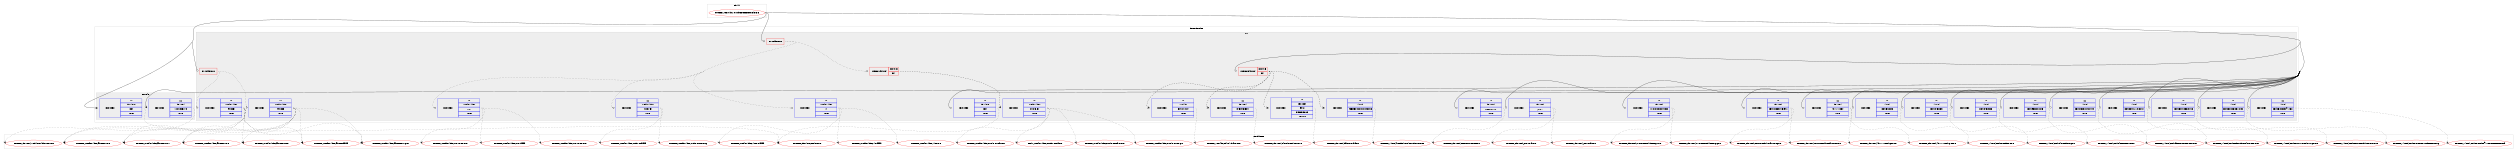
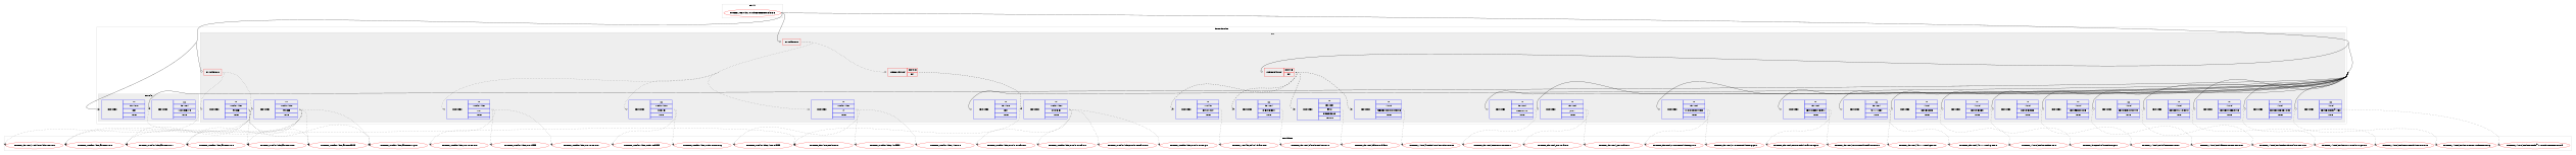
  digraph {
    compound=true
    concentrate=true
    fontname=Helvetica
    fontsize=10
    newrank=true
    rankdir=TB
    ranksep=1.5
    node [color=red fontname=Helvetica fontsize=10]
    edge [arrowhead=vee headport=w style=dotted tailport=e weight=100]
    n1 [label="portage://net-misc/youtube-greaterequal-3.5.5" width=4]
    n2 [color=blue label=<<TABLE BORDER="0" CELLBORDER="1" CELLSPACING="0" CELLPADDING="4" WIDTH="220"><TR><TD ROWSPAN="6" CELLPADDING="30">pack_dep</TD></TR><TR><TD WIDTH="110">no</TD></TR><TR><TD>dev-lang</TD></TR><TR><TD>perl</TD></TR><TR><TD>none</TD></TR><TR><TD></TD></TR></TABLE>> shape=none]
    n3 [color=blue label=<<TABLE BORDER="0" CELLBORDER="1" CELLSPACING="0" CELLPADDING="4" WIDTH="220"><TR><TD ROWSPAN="6" CELLPADDING="30">pack_dep</TD></TR><TR><TD WIDTH="110">no</TD></TR><TR><TD>dev-perl</TD></TR><TR><TD>Module-Build</TD></TR><TR><TD>none</TD></TR><TR><TD></TD></TR></TABLE>> shape=none]
    n4 [color=blue label=<<TABLE BORDER="0" CELLBORDER="1" CELLSPACING="0" CELLPADDING="4" WIDTH="220"><TR><TD ROWSPAN="6" CELLPADDING="30">pack_dep</TD></TR><TR><TD WIDTH="110">no</TD></TR><TR><TD>media-video</TD></TR><TR><TD>ffmpeg</TD></TR><TR><TD>none</TD></TR><TR><TD></TD></TR></TABLE>> shape=none]
    n5 [color=blue label=<<TABLE BORDER="0" CELLBORDER="1" CELLSPACING="0" CELLPADDING="4" WIDTH="220"><TR><TD ROWSPAN="6" CELLPADDING="30">pack_dep</TD></TR><TR><TD WIDTH="110">no</TD></TR><TR><TD>media-video</TD></TR><TR><TD>ffmpeg</TD></TR><TR><TD>none</TD></TR><TR><TD></TD></TR></TABLE>> shape=none]
    n6 [label=<<TABLE BORDER="0" CELLBORDER="1" CELLSPACING="0" CELLPADDING="4"><TR><TD CELLPADDING="10">any_of_group</TD></TR></TABLE>> shape=none]
    n7 [color=blue label=<<TABLE BORDER="0" CELLBORDER="1" CELLSPACING="0" CELLPADDING="4" WIDTH="220"><TR><TD ROWSPAN="6" CELLPADDING="30">pack_dep</TD></TR><TR><TD WIDTH="110">no</TD></TR><TR><TD>media-video</TD></TR><TR><TD>mpv</TD></TR><TR><TD>none</TD></TR><TR><TD></TD></TR></TABLE>> shape=none]
    n8 [color=blue label=<<TABLE BORDER="0" CELLBORDER="1" CELLSPACING="0" CELLPADDING="4" WIDTH="220"><TR><TD ROWSPAN="6" CELLPADDING="30">pack_dep</TD></TR><TR><TD WIDTH="110">no</TD></TR><TR><TD>media-video</TD></TR><TR><TD>mplayer</TD></TR><TR><TD>none</TD></TR><TR><TD></TD></TR></TABLE>> shape=none]
    n9 [color=blue label=<<TABLE BORDER="0" CELLBORDER="1" CELLSPACING="0" CELLPADDING="4" WIDTH="220"><TR><TD ROWSPAN="6" CELLPADDING="30">pack_dep</TD></TR><TR><TD WIDTH="110">no</TD></TR><TR><TD>media-video</TD></TR><TR><TD>vlc</TD></TR><TR><TD>none</TD></TR><TR><TD></TD></TR></TABLE>> shape=none]
    n10 [color=blue label=<<TABLE BORDER="0" CELLBORDER="1" CELLSPACING="0" CELLPADDING="4" WIDTH="220"><TR><TD ROWSPAN="6" CELLPADDING="30">pack_dep</TD></TR><TR><TD WIDTH="110">no</TD></TR><TR><TD>media-video</TD></TR><TR><TD>smplayer</TD></TR><TR><TD>none</TD></TR><TR><TD></TD></TR></TABLE>> shape=none]
    n11 [label=<<TABLE BORDER="0" CELLBORDER="1" CELLSPACING="0" CELLPADDING="4"><TR><TD ROWSPAN="3" CELLPADDING="10">use_conditional</TD></TR><TR><TD>positive</TD></TR><TR><TD>gtk</TD></TR></TABLE>> shape=none]
    n12 [label=<<TABLE BORDER="0" CELLBORDER="1" CELLSPACING="0" CELLPADDING="4"><TR><TD CELLPADDING="10">any_of_group</TD></TR></TABLE>> shape=none]
    n13 [color=blue label=<<TABLE BORDER="0" CELLBORDER="1" CELLSPACING="0" CELLPADDING="4" WIDTH="220"><TR><TD ROWSPAN="6" CELLPADDING="30">pack_dep</TD></TR><TR><TD WIDTH="110">no</TD></TR><TR><TD>dev-perl</TD></TR><TR><TD>File-ShareDir</TD></TR><TR><TD>none</TD></TR><TR><TD></TD></TR></TABLE>> shape=none]
    n14 [color=blue label=<<TABLE BORDER="0" CELLBORDER="1" CELLSPACING="0" CELLPADDING="4" WIDTH="220"><TR><TD ROWSPAN="6" CELLPADDING="30">pack_dep</TD></TR><TR><TD WIDTH="110">no</TD></TR><TR><TD>dev-perl</TD></TR><TR><TD>Gtk2</TD></TR><TR><TD>greaterequal</TD></TR><TR><TD>1.244.0</TD></TR></TABLE>> shape=none]
    n15 [color=blue label=<<TABLE BORDER="0" CELLBORDER="1" CELLSPACING="0" CELLPADDING="4" WIDTH="220"><TR><TD ROWSPAN="6" CELLPADDING="30">pack_dep</TD></TR><TR><TD WIDTH="110">no</TD></TR><TR><TD>virtual</TD></TR><TR><TD>freedesktop-icon-theme</TD></TR><TR><TD>none</TD></TR><TR><TD></TD></TR></TABLE>> shape=none]
    n16 [color=blue label=<<TABLE BORDER="0" CELLBORDER="1" CELLSPACING="0" CELLPADDING="4" WIDTH="220"><TR><TD ROWSPAN="6" CELLPADDING="30">pack_dep</TD></TR><TR><TD WIDTH="110">no</TD></TR><TR><TD>x11-libs</TD></TR><TR><TD>gdk-pixbuf</TD></TR><TR><TD>none</TD></TR><TR><TD></TD></TR></TABLE>> shape=none]
    n17 [label=<<TABLE BORDER="0" CELLBORDER="1" CELLSPACING="0" CELLPADDING="4"><TR><TD ROWSPAN="3" CELLPADDING="10">use_conditional</TD></TR><TR><TD>positive</TD></TR><TR><TD>gtk</TD></TR></TABLE>> shape=none]
    n18 [color=blue label=<<TABLE BORDER="0" CELLBORDER="1" CELLSPACING="0" CELLPADDING="4" WIDTH="220"><TR><TD ROWSPAN="6" CELLPADDING="30">pack_dep</TD></TR><TR><TD WIDTH="110">no</TD></TR><TR><TD>dev-lang</TD></TR><TR><TD>perl</TD></TR><TR><TD>none</TD></TR><TR><TD></TD></TR></TABLE>> shape=none]
    n19 [color=blue label=<<TABLE BORDER="0" CELLBORDER="1" CELLSPACING="0" CELLPADDING="4" WIDTH="220"><TR><TD ROWSPAN="6" CELLPADDING="30">pack_dep</TD></TR><TR><TD WIDTH="110">no</TD></TR><TR><TD>dev-perl</TD></TR><TR><TD>Data-Dump</TD></TR><TR><TD>none</TD></TR><TR><TD></TD></TR></TABLE>> shape=none]
    n20 [color=blue label=<<TABLE BORDER="0" CELLBORDER="1" CELLSPACING="0" CELLPADDING="4" WIDTH="220"><TR><TD ROWSPAN="6" CELLPADDING="30">pack_dep</TD></TR><TR><TD WIDTH="110">no</TD></TR><TR><TD>dev-perl</TD></TR><TR><TD>JSON</TD></TR><TR><TD>none</TD></TR><TR><TD></TD></TR></TABLE>> shape=none]
    n21 [color=blue label=<<TABLE BORDER="0" CELLBORDER="1" CELLSPACING="0" CELLPADDING="4" WIDTH="220"><TR><TD ROWSPAN="6" CELLPADDING="30">pack_dep</TD></TR><TR><TD WIDTH="110">no</TD></TR><TR><TD>dev-perl</TD></TR><TR><TD>LWP-Protocol-https</TD></TR><TR><TD>none</TD></TR><TR><TD></TD></TR></TABLE>> shape=none]
    n22 [color=blue label=<<TABLE BORDER="0" CELLBORDER="1" CELLSPACING="0" CELLPADDING="4" WIDTH="220"><TR><TD ROWSPAN="6" CELLPADDING="30">pack_dep</TD></TR><TR><TD WIDTH="110">no</TD></TR><TR><TD>dev-perl</TD></TR><TR><TD>Term-ReadLine-Gnu</TD></TR><TR><TD>none</TD></TR><TR><TD></TD></TR></TABLE>> shape=none]
    n23 [color=blue label=<<TABLE BORDER="0" CELLBORDER="1" CELLSPACING="0" CELLPADDING="4" WIDTH="220"><TR><TD ROWSPAN="6" CELLPADDING="30">pack_dep</TD></TR><TR><TD WIDTH="110">no</TD></TR><TR><TD>dev-perl</TD></TR><TR><TD>libwww-perl</TD></TR><TR><TD>none</TD></TR><TR><TD></TD></TR></TABLE>> shape=none]
    n24 [color=blue label=<<TABLE BORDER="0" CELLBORDER="1" CELLSPACING="0" CELLPADDING="4" WIDTH="220"><TR><TD ROWSPAN="6" CELLPADDING="30">pack_dep</TD></TR><TR><TD WIDTH="110">no</TD></TR><TR><TD>virtual</TD></TR><TR><TD>perl-Encode</TD></TR><TR><TD>none</TD></TR><TR><TD></TD></TR></TABLE>> shape=none]
    n25 [color=blue label=<<TABLE BORDER="0" CELLBORDER="1" CELLSPACING="0" CELLPADDING="4" WIDTH="220"><TR><TD ROWSPAN="6" CELLPADDING="30">pack_dep</TD></TR><TR><TD WIDTH="110">no</TD></TR><TR><TD>virtual</TD></TR><TR><TD>perl-File-Path</TD></TR><TR><TD>none</TD></TR><TR><TD></TD></TR></TABLE>> shape=none]
    n26 [color=blue label=<<TABLE BORDER="0" CELLBORDER="1" CELLSPACING="0" CELLPADDING="4" WIDTH="220"><TR><TD ROWSPAN="6" CELLPADDING="30">pack_dep</TD></TR><TR><TD WIDTH="110">no</TD></TR><TR><TD>virtual</TD></TR><TR><TD>perl-File-Spec</TD></TR><TR><TD>none</TD></TR><TR><TD></TD></TR></TABLE>> shape=none]
    n27 [color=blue label=<<TABLE BORDER="0" CELLBORDER="1" CELLSPACING="0" CELLPADDING="4" WIDTH="220"><TR><TD ROWSPAN="6" CELLPADDING="30">pack_dep</TD></TR><TR><TD WIDTH="110">no</TD></TR><TR><TD>virtual</TD></TR><TR><TD>perl-Getopt-Long</TD></TR><TR><TD>none</TD></TR><TR><TD></TD></TR></TABLE>> shape=none]
    n28 [color=blue label=<<TABLE BORDER="0" CELLBORDER="1" CELLSPACING="0" CELLPADDING="4" WIDTH="220"><TR><TD ROWSPAN="6" CELLPADDING="30">pack_dep</TD></TR><TR><TD WIDTH="110">no</TD></TR><TR><TD>virtual</TD></TR><TR><TD>perl-Scalar-List-Utils</TD></TR><TR><TD>none</TD></TR><TR><TD></TD></TR></TABLE>> shape=none]
    n29 [color=blue label=<<TABLE BORDER="0" CELLBORDER="1" CELLSPACING="0" CELLPADDING="4" WIDTH="220"><TR><TD ROWSPAN="6" CELLPADDING="30">pack_dep</TD></TR><TR><TD WIDTH="110">no</TD></TR><TR><TD>virtual</TD></TR><TR><TD>perl-Term-ANSIColor</TD></TR><TR><TD>none</TD></TR><TR><TD></TD></TR></TABLE>> shape=none]
    n30 [color=blue label=<<TABLE BORDER="0" CELLBORDER="1" CELLSPACING="0" CELLPADDING="4" WIDTH="220"><TR><TD ROWSPAN="6" CELLPADDING="30">pack_dep</TD></TR><TR><TD WIDTH="110">no</TD></TR><TR><TD>virtual</TD></TR><TR><TD>perl-Term-ReadLine</TD></TR><TR><TD>none</TD></TR><TR><TD></TD></TR></TABLE>> shape=none]
    n31 [color=blue label=<<TABLE BORDER="0" CELLBORDER="1" CELLSPACING="0" CELLPADDING="4" WIDTH="220"><TR><TD ROWSPAN="6" CELLPADDING="30">pack_dep</TD></TR><TR><TD WIDTH="110">no</TD></TR><TR><TD>virtual</TD></TR><TR><TD>perl-Text-ParseWords</TD></TR><TR><TD>none</TD></TR><TR><TD></TD></TR></TABLE>> shape=none]
    n32 [color=blue label=<<TABLE BORDER="0" CELLBORDER="1" CELLSPACING="0" CELLPADDING="4" WIDTH="220"><TR><TD ROWSPAN="6" CELLPADDING="30">pack_dep</TD></TR><TR><TD WIDTH="110">no</TD></TR><TR><TD>virtual</TD></TR><TR><TD>perl-Text-Tabs+Wrap</TD></TR><TR><TD>none</TD></TR><TR><TD></TD></TR></TABLE>> shape=none]
    n33 [label="portage://media-video/ffmpeg-9999" width=4]
    n34 [label="portage://media-video/ffmpeg-4.2.2" width=4]
    n35 [label="portage://media-video/ffmpeg-4.2.1" width=4]
    n36 [label="portage://media-video/ffmpeg-4.1.4" width=4]
    n37 [label="portage://media-video/ffmpeg-4.1.3" width=4]
    n38 [label="portage://media-video/ffmpeg-3.4.6-r1" width=4]
    n39 [label="portage://dev-lang/perl-5.30.1" width=4]
    n40 [label="portage://dev-perl/Module-Build-0.422.400" width=4]
    n41 [label="portage://media-video/mpv-9999" width=4]
    n42 [label="portage://media-video/mpv-0.32.0-r1" width=4]
    n43 [label="portage://media-video/mpv-0.31.0-r1" width=4]
    n44 [label="portage://media-video/mplayer-9999" width=4]
    n45 [label="portage://media-video/mplayer-1.3.0-r6" width=4]
    n46 [label="portage://media-video/vlc-9999" width=4]
    n47 [label="portage://media-video/vlc-3.0.9999" width=4]
    n48 [label="portage://media-video/vlc-3.0.8" width=4]
    n49 [label="portage://media-video/smplayer-19.5.0-r1" width=4]
-   n50 [label="pack://media-video/smplayer-19.5.0" width=4]
+   n50 [label="portage://media-video/smplayer-19.5.0" width=4]
    n51 [label="portage://media-video/smplayer-19.10.2" width=4]
    n52 [label="portage://media-video/smplayer-18.6.0" width=4]
    n53 [label="portage://dev-perl/File-ShareDir-1.104.0" width=4]
    n54 [label="portage://dev-perl/Gtk2-1.249.920" width=4]
    n55 [label="portage://virtual/freedesktop-icon-theme-0-r3" width=4]
    n56 [label="portage://x11-libs/gdk-pixbuf-2.40.0" width=4]
    n57 [label="portage://dev-perl/Data-Dump-1.230.0" width=4]
    n58 [label="portage://dev-perl/JSON-2.940.0" width=4]
    n59 [label="portage://dev-perl/JSON-2.900.0" width=4]
    n60 [label="portage://dev-perl/LWP-Protocol-https-6.70.0" width=4]
    n61 [label="portage://dev-perl/LWP-Protocol-https-6.60.0" width=4]
    n62 [label="portage://dev-perl/Term-ReadLine-Gnu-1.360.0" width=4]
    n63 [label="portage://dev-perl/Term-ReadLine-Gnu-1.310.0" width=4]
    n64 [label="portage://dev-perl/libwww-perl-6.270.0" width=4]
    n65 [label="portage://dev-perl/libwww-perl-6.150.0" width=4]
    n66 [label="portage://virtual/perl-Encode-3.10.0" width=4]
-   n67 [label="portage://virtual/perl-File-Path-2.160.0" width=4]
+   n67 [label="portage://lang/perl-File-Path-2.160.0" width=4]
    n68 [label="portage://virtual/perl-File-Spec-3.780.0" width=4]
    n69 [label="portage://virtual/perl-Scalar-List-Utils-1.500.0-r2" width=4]
    n70 [label="portage://virtual/perl-Getopt-Long-2.500.0-r2" width=4]
    n71 [label="portage://virtual/perl-Term-ANSIColor-4.60.0-r3" width=4]
    n72 [label="portage://virtual/perl-Term-ReadLine-1.170.0-r3" width=4]
    n73 [label="portage://virtual/perl-Text-ParseWords-3.300.0-r6" width=4]
-   n74 [label="portage://virtual/perl-Text-Tabs+Wrap-2013.52.300-r9" width=4]
+   n74 [label="portage://virtual/perl-Text-Tabs+ANSIColor-2013.52.300-r9" width=4]
    subgraph cluster_1 {
      color=gray
      label=<<i>ebuild</i>>
      rank=same
      n1
    }
    subgraph cluster_2 {
      color=gray
      label=<<i>dependencies</i>>
      subgraph cluster_3 {
        color=gray
        fillcolor="#eeeeee"
        label=<<i>compile</i>>
        style=filled
        subgraph sub_4 {
          color=gray
          fillcolor="#eeeeee"
          label=<<i>compile</i>>
          style=filled
          n2
        }
        subgraph sub_5 {
          color=gray
          fillcolor="#eeeeee"
          label=<<i>compile</i>>
          style=filled
          n3
        }
      }
      subgraph cluster_6 {
        color=gray
        fillcolor="#eeeeee"
        label=<<i>compile and run</i>>
        style=filled
      }
      subgraph cluster_7 {
        color=gray
        fillcolor="#eeeeee"
        label=<<i>run</i>>
        style=filled
        subgraph sub_8 {
          color=gray
          fillcolor="#eeeeee"
          label=<<i>run</i>>
          style=filled
          n6
          subgraph sub_9 {
            color=gray
            fillcolor="#eeeeee"
            label=<<i>run</i>>
            style=filled
            n4
          }
          subgraph sub_10 {
            color=gray
            fillcolor="#eeeeee"
            label=<<i>run</i>>
            style=filled
            n5
          }
        }
        subgraph sub_11 {
          color=gray
          fillcolor="#eeeeee"
          label=<<i>run</i>>
          style=filled
          n12
          subgraph sub_12 {
            color=gray
            fillcolor="#eeeeee"
            label=<<i>run</i>>
            style=filled
            n7
          }
          subgraph sub_13 {
            color=gray
            fillcolor="#eeeeee"
            label=<<i>run</i>>
            style=filled
            n8
          }
          subgraph sub_14 {
            color=gray
            fillcolor="#eeeeee"
            label=<<i>run</i>>
            style=filled
            n9
          }
          subgraph sub_15 {
            color=gray
            fillcolor="#eeeeee"
            label=<<i>run</i>>
            style=filled
            n11
            subgraph sub_16 {
              color=gray
              fillcolor="#eeeeee"
              label=<<i>run</i>>
              style=filled
              n10
            }
          }
        }
        subgraph sub_17 {
          color=gray
          fillcolor="#eeeeee"
          label=<<i>run</i>>
          style=filled
          n17
          subgraph sub_18 {
            color=gray
            fillcolor="#eeeeee"
            label=<<i>run</i>>
            style=filled
            n13
          }
          subgraph sub_19 {
            color=gray
            fillcolor="#eeeeee"
            label=<<i>run</i>>
            style=filled
            n14
          }
          subgraph sub_20 {
            color=gray
            fillcolor="#eeeeee"
            label=<<i>run</i>>
            style=filled
            n15
          }
          subgraph sub_21 {
            color=gray
            fillcolor="#eeeeee"
            label=<<i>run</i>>
            style=filled
            n16
          }
        }
        subgraph sub_22 {
          color=gray
          fillcolor="#eeeeee"
          label=<<i>run</i>>
          style=filled
          n18
        }
        subgraph sub_23 {
          color=gray
          fillcolor="#eeeeee"
          label=<<i>run</i>>
          style=filled
          n19
        }
        subgraph sub_24 {
          color=gray
          fillcolor="#eeeeee"
          label=<<i>run</i>>
          style=filled
          n20
        }
        subgraph sub_25 {
          color=gray
          fillcolor="#eeeeee"
          label=<<i>run</i>>
          style=filled
          n21
        }
        subgraph sub_26 {
          color=gray
          fillcolor="#eeeeee"
          label=<<i>run</i>>
          style=filled
          n22
        }
        subgraph sub_27 {
          color=gray
          fillcolor="#eeeeee"
          label=<<i>run</i>>
          style=filled
          n23
        }
        subgraph sub_28 {
          color=gray
          fillcolor="#eeeeee"
          label=<<i>run</i>>
          style=filled
          n24
        }
        subgraph sub_29 {
          color=gray
          fillcolor="#eeeeee"
          label=<<i>run</i>>
          style=filled
          n25
        }
        subgraph sub_30 {
          color=gray
          fillcolor="#eeeeee"
          label=<<i>run</i>>
          style=filled
          n26
        }
        subgraph sub_31 {
          color=gray
          fillcolor="#eeeeee"
          label=<<i>run</i>>
          style=filled
          n27
        }
        subgraph sub_32 {
          color=gray
          fillcolor="#eeeeee"
          label=<<i>run</i>>
          style=filled
          n28
        }
        subgraph sub_33 {
          color=gray
          fillcolor="#eeeeee"
          label=<<i>run</i>>
          style=filled
          n29
        }
        subgraph sub_34 {
          color=gray
          fillcolor="#eeeeee"
          label=<<i>run</i>>
          style=filled
          n30
        }
        subgraph sub_35 {
          color=gray
          fillcolor="#eeeeee"
          label=<<i>run</i>>
          style=filled
          n31
        }
        subgraph sub_36 {
          color=gray
          fillcolor="#eeeeee"
          label=<<i>run</i>>
          style=filled
          n32
        }
      }
    }
    subgraph cluster_37 {
      color=gray
      label=<<i>candidates</i>>
      rank=same
      subgraph sub_38 {
        color=black
        label=<<i>candidates</i>>
        nodesep=1
        rank=same
        n33
        n34
        n35
        n36
        n37
        n38
      }
      subgraph sub_39 {
        color=black
        label=<<i>candidates</i>>
        nodesep=1
        rank=same
        n39
      }
      subgraph sub_40 {
        color=black
        label=<<i>candidates</i>>
        nodesep=1
        rank=same
        n40
      }
      subgraph sub_41 {
        color=black
        label=<<i>candidates</i>>
        nodesep=1
        rank=same
        n33
        n34
        n35
        n36
        n37
        n38
      }
      subgraph sub_42 {
        color=black
        label=<<i>candidates</i>>
        nodesep=1
        rank=same
        n41
        n42
        n43
      }
      subgraph sub_43 {
        color=black
        label=<<i>candidates</i>>
        nodesep=1
        rank=same
        n44
        n45
      }
      subgraph sub_44 {
        color=black
        label=<<i>candidates</i>>
        nodesep=1
        rank=same
        n46
        n47
        n48
      }
      subgraph sub_45 {
        color=black
        label=<<i>candidates</i>>
        nodesep=1
        rank=same
        n49
        n50
        n51
        n52
      }
      subgraph sub_46 {
        color=black
        label=<<i>candidates</i>>
        nodesep=1
        rank=same
        n53
      }
      subgraph sub_47 {
        color=black
        label=<<i>candidates</i>>
        nodesep=1
        rank=same
        n54
      }
      subgraph sub_48 {
        color=black
        label=<<i>candidates</i>>
        nodesep=1
        rank=same
        n55
      }
      subgraph sub_49 {
        color=black
        label=<<i>candidates</i>>
        nodesep=1
        rank=same
        n56
      }
      subgraph sub_50 {
        color=black
        label=<<i>candidates</i>>
        nodesep=1
        rank=same
        n39
      }
      subgraph sub_51 {
        color=black
        label=<<i>candidates</i>>
        nodesep=1
        rank=same
        n57
      }
      subgraph sub_52 {
        color=black
        label=<<i>candidates</i>>
        nodesep=1
        rank=same
        n58
        n59
      }
      subgraph sub_53 {
        color=black
        label=<<i>candidates</i>>
        nodesep=1
        rank=same
        n60
        n61
      }
      subgraph sub_54 {
        color=black
        label=<<i>candidates</i>>
        nodesep=1
        rank=same
        n62
        n63
      }
      subgraph sub_55 {
        color=black
        label=<<i>candidates</i>>
        nodesep=1
        rank=same
        n64
        n65
      }
      subgraph sub_56 {
        color=black
        label=<<i>candidates</i>>
        nodesep=1
        rank=same
        n66
      }
      subgraph sub_57 {
        color=black
        label=<<i>candidates</i>>
        nodesep=1
        rank=same
        n67
      }
      subgraph sub_58 {
        color=black
        label=<<i>candidates</i>>
        nodesep=1
        rank=same
        n68
      }
      subgraph sub_59 {
        color=black
        label=<<i>candidates</i>>
        nodesep=1
        rank=same
        n69
      }
      subgraph sub_60 {
        color=black
        label=<<i>candidates</i>>
        nodesep=1
        rank=same
        n70
      }
      subgraph sub_61 {
        color=black
        label=<<i>candidates</i>>
        nodesep=1
        rank=same
        n71
      }
      subgraph sub_62 {
        color=black
        label=<<i>candidates</i>>
        nodesep=1
        rank=same
        n72
      }
      subgraph sub_63 {
        color=black
        label=<<i>candidates</i>>
        nodesep=1
        rank=same
        n73
      }
      subgraph sub_64 {
        color=black
        label=<<i>candidates</i>>
        nodesep=1
        rank=same
        n74
      }
    }
    n1 -> n2 [style=solid weight=20]
    n1 -> n3 [style=solid weight=20]
    n1 -> n6 [arrowhead=odot style=solid weight=20]
    n1 -> n12 [arrowhead=odot style=solid weight=20]
    n1 -> n17 [arrowhead=odot style=solid weight=20]
    n1 -> n18 [arrowhead=odot style=solid weight=20]
    n1 -> n19 [arrowhead=odot style=solid weight=20]
    n1 -> n20 [arrowhead=odot style=solid weight=20]
    n1 -> n21 [arrowhead=odot style=solid weight=20]
    n1 -> n22 [arrowhead=odot style=solid weight=20]
    n1 -> n23 [arrowhead=odot style=solid weight=20]
    n1 -> n24 [arrowhead=odot style=solid weight=20]
    n1 -> n25 [arrowhead=odot style=solid weight=20]
    n1 -> n26 [arrowhead=odot style=solid weight=20]
    n1 -> n27 [arrowhead=odot style=solid weight=20]
    n1 -> n28 [arrowhead=odot style=solid weight=20]
    n1 -> n29 [arrowhead=odot style=solid weight=20]
    n1 -> n30 [arrowhead=odot style=solid weight=20]
    n1 -> n31 [arrowhead=odot style=solid weight=20]
    n1 -> n32 [arrowhead=odot style=solid weight=20]
    n2 -> n39
    n3 -> n40
    n4 -> n33
    n4 -> n34
    n4 -> n35
    n4 -> n36
    n4 -> n37
    n4 -> n38
    n5 -> n33
    n5 -> n34
    n5 -> n35
    n5 -> n36
    n5 -> n37
    n5 -> n38
    n6 -> n4 [arrowhead=oinv weight=20]
    n6 -> n5 [arrowhead=oinv weight=20]
    n7 -> n41
    n7 -> n42
    n7 -> n43
    n8 -> n44
    n8 -> n45
    n9 -> n46
    n9 -> n47
    n9 -> n48
    n10 -> n49
    n10 -> n50
    n10 -> n51
    n10 -> n52
    n11 -> n10 [style=dashed weight=20]
    n12 -> n7 [arrowhead=oinv weight=20]
    n12 -> n8 [arrowhead=oinv weight=20]
    n12 -> n9 [arrowhead=oinv weight=20]
    n12 -> n11 [arrowhead=oinv weight=20]
    n13 -> n53
    n14 -> n54
    n15 -> n55
    n16 -> n56
    n17 -> n13 [style=dashed weight=20]
    n17 -> n14 [style=dashed weight=20]
    n17 -> n15 [style=dashed weight=20]
    n17 -> n16 [style=dashed weight=20]
    n18 -> n39
    n19 -> n57
    n20 -> n58
    n20 -> n59
    n21 -> n60
    n21 -> n61
    n22 -> n62
    n22 -> n63
    n23 -> n64
    n23 -> n65
    n24 -> n66
    n25 -> n67
    n26 -> n68
    n27 -> n70
    n28 -> n69
    n29 -> n71
    n30 -> n72
    n31 -> n73
    n32 -> n74
  }
